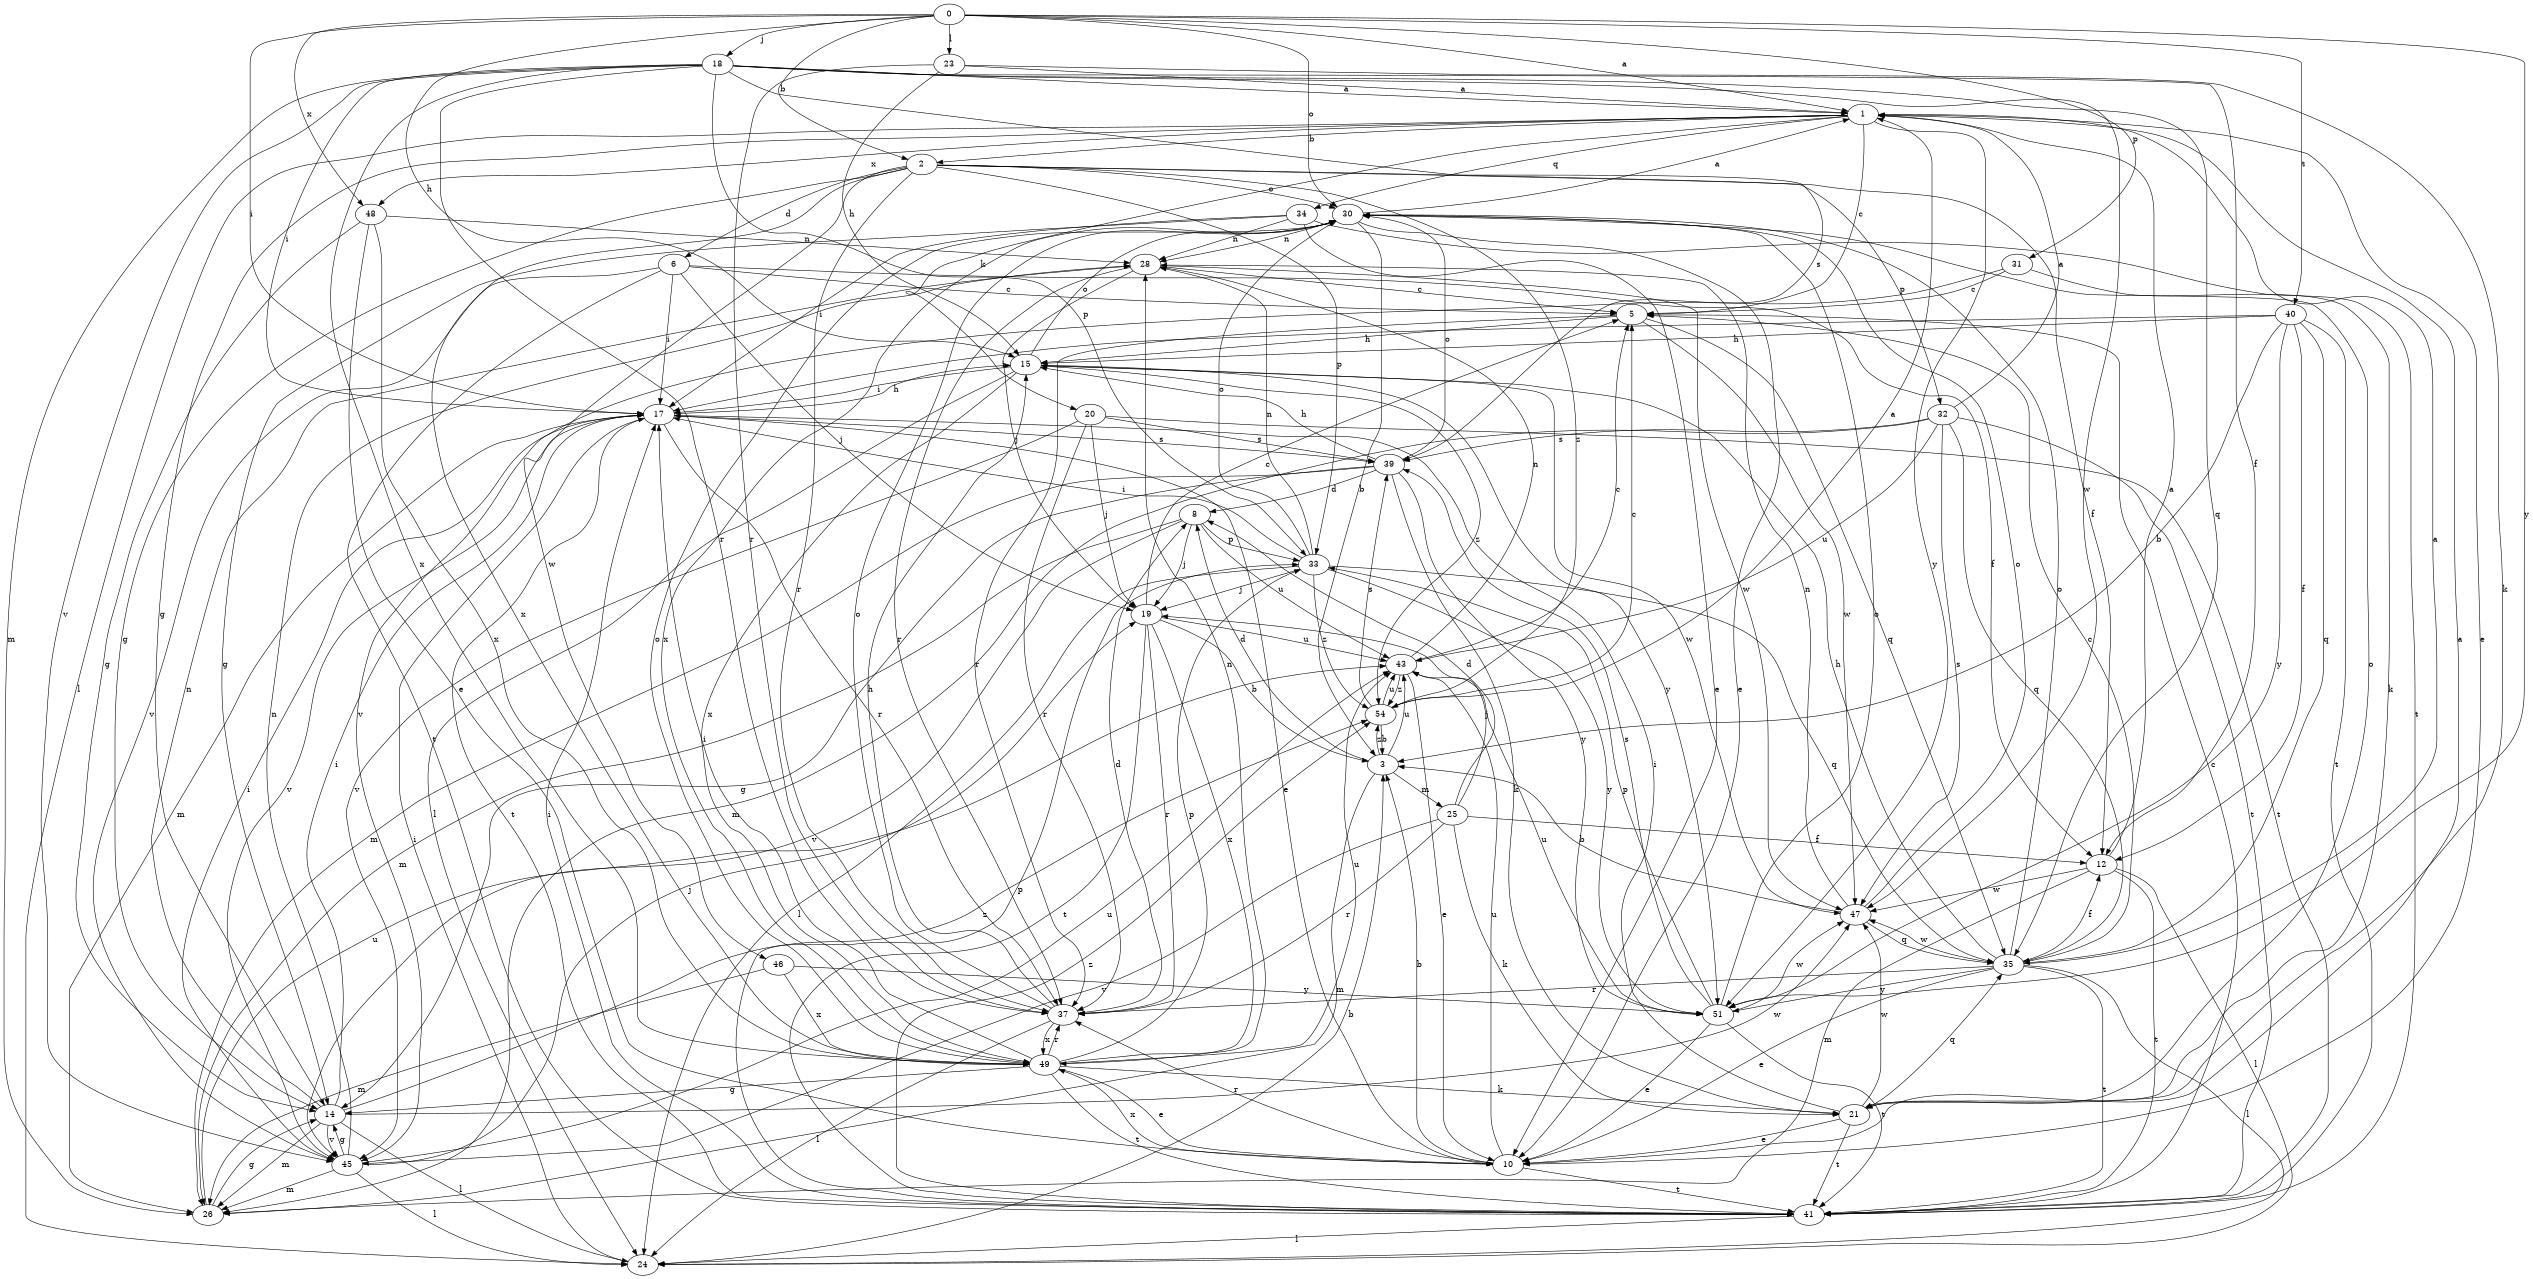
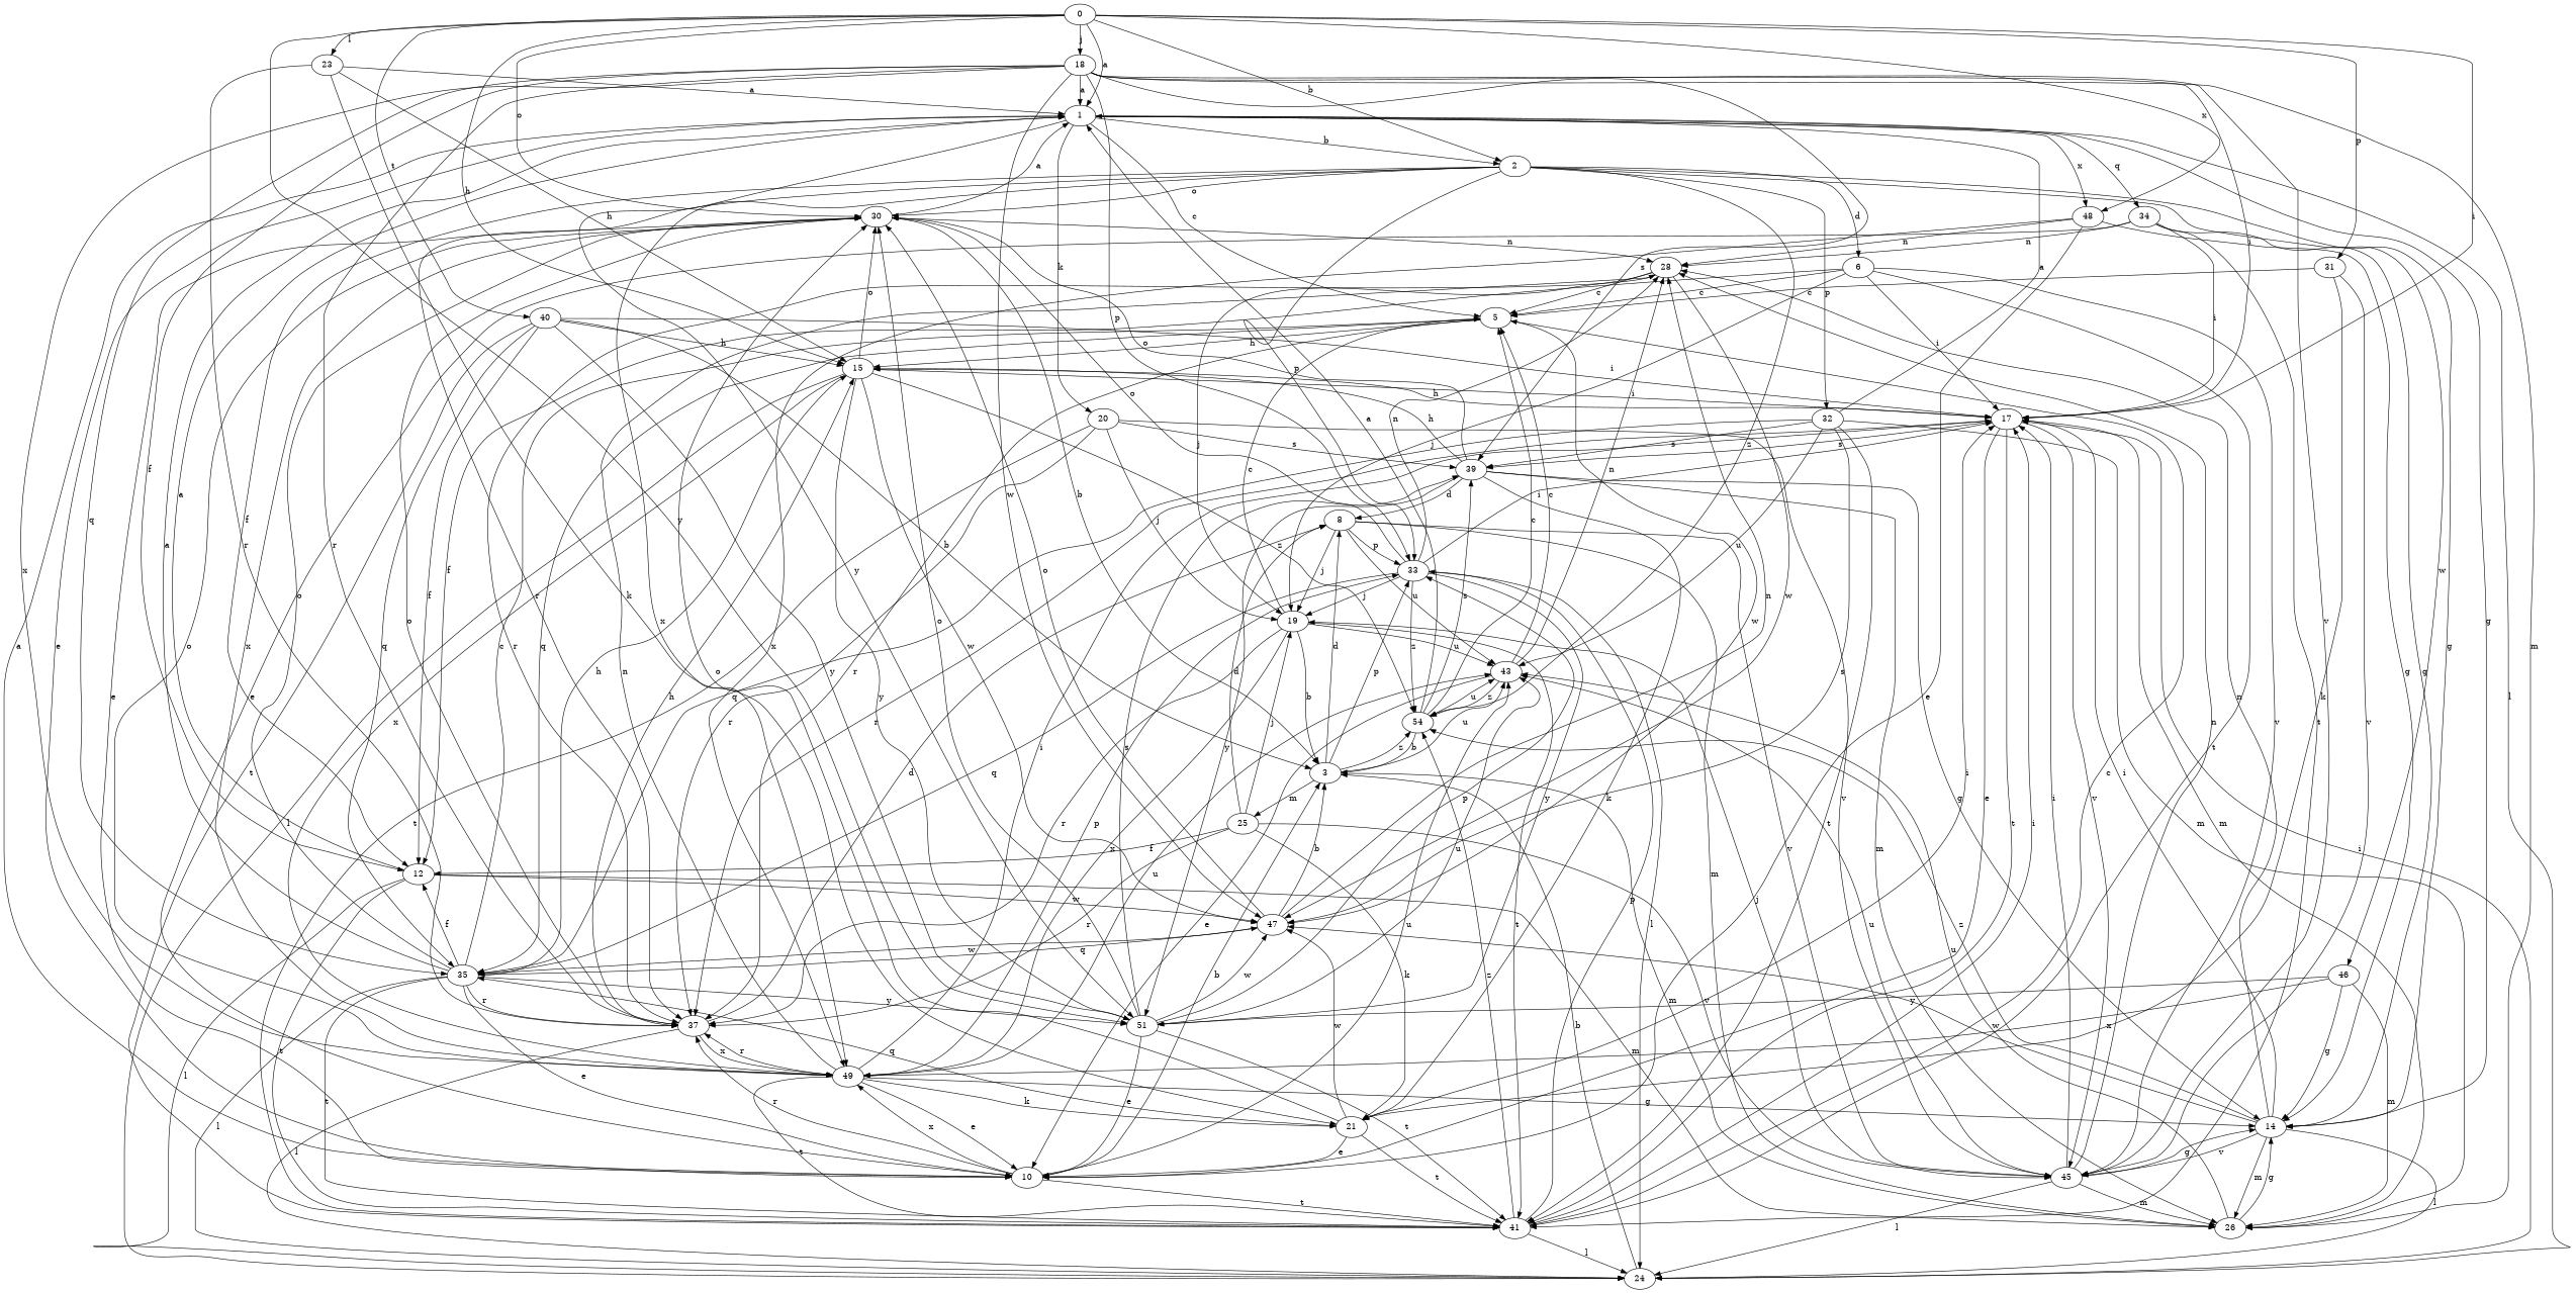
  strict digraph {
    0
    1
    2
    15
    17
    18
    23
    30
    31
    40
    48
    51
    5
    10
    14
    20
    24
    34
    6
    12
    32
    33
    37
    46
    49
    54
    47
    26
    41
    45
    39
    35
    21
    3
    28
    43
    19
    8
    25
    0 -> 1 [label=a]
    0 -> 2 [label=b]
    0 -> 15 [label=h]
    0 -> 17 [label=i]
    0 -> 18 [label=j]
    0 -> 23 [label=l]
    0 -> 30 [label=o]
    0 -> 31 [label=p]
    0 -> 40 [label=t]
    0 -> 48 [label=x]
    0 -> 51 [label=y]
    1 -> 2 [label=b]
    1 -> 48 [label=x]
    1 -> 51 [label=y]
    1 -> 5 [label=c]
    1 -> 10 [label=e]
    1 -> 14 [label=g]
    1 -> 20 [label=k]
    1 -> 24 [label=l]
    1 -> 34 [label=q]
    2 -> 30 [label=o]
    2 -> 14 [label=g]
    2 -> 6 [label=d]
    2 -> 12 [label=f]
    2 -> 32 [label=p]
    2 -> 33 [label=p]
    2 -> 37 [label=r]
    2 -> 46 [label=w]
    2 -> 49 [label=x]
    2 -> 54 [label=z]
    15 -> 17 [label=i]
    15 -> 30 [label=o]
    15 -> 51 [label=y]
    15 -> 24 [label=l]
    15 -> 49 [label=x]
    15 -> 54 [label=z]
    15 -> 47 [label=w]
    17 -> 15 [label=h]
    17 -> 10 [label=e]
    17 -> 37 [label=r]
    17 -> 26 [label=m]
    17 -> 41 [label=t]
    17 -> 45 [label=v]
    17 -> 39 [label=s]
    18 -> 1 [label=a]
    18 -> 17 [label=i]
    18 -> 12 [label=f]
    18 -> 33 [label=p]
    18 -> 37 [label=r]
    18 -> 49 [label=x]
    18 -> 47 [label=w]
    18 -> 26 [label=m]
    18 -> 45 [label=v]
    18 -> 39 [label=s]
    18 -> 35 [label=q]
    23 -> 1 [label=a]
    23 -> 15 [label=h]
    23 -> 37 [label=r]
    23 -> 21 [label=k]
    30 -> 1 [label=a]
    30 -> 10 [label=e]
    30 -> 49 [label=x]
    30 -> 3 [label=b]
    30 -> 28 [label=n]
    31 -> 5 [label=c]
    31 -> 45 [label=v]
    31 -> 21 [label=k]
    40 -> 15 [label=h]
    40 -> 17 [label=i]
    40 -> 51 [label=y]
    40 -> 12 [label=f]
    40 -> 41 [label=t]
    40 -> 35 [label=q]
    40 -> 3 [label=b]
    48 -> 10 [label=e]
    48 -> 14 [label=g]
    48 -> 49 [label=x]
    48 -> 28 [label=n]
    51 -> 30 [label=o]
    51 -> 10 [label=e]
    51 -> 33 [label=p]
    51 -> 47 [label=w]
    51 -> 41 [label=t]
    51 -> 39 [label=s]
    51 -> 43 [label=u]
    5 -> 15 [label=h]
    5 -> 37 [label=r]
    5 -> 47 [label=w]
    5 -> 35 [label=q]
    10 -> 1 [label=a]
    10 -> 37 [label=r]
    10 -> 49 [label=x]
    10 -> 41 [label=t]
    10 -> 3 [label=b]
    10 -> 43 [label=u]
    14 -> 17 [label=i]
    14 -> 24 [label=l]
    14 -> 54 [label=z]
    14 -> 47 [label=w]
    14 -> 26 [label=m]
    14 -> 45 [label=v]
    14 -> 28 [label=n]
    20 -> 37 [label=r]
    20 -> 41 [label=t]
    20 -> 45 [label=v]
    20 -> 39 [label=s]
    20 -> 19 [label=j]
    24 -> 17 [label=i]
    24 -> 3 [label=b]
    34 -> 17 [label=i]
    34 -> 10 [label=e]
    34 -> 14 [label=g]
    34 -> 41 [label=t]
    34 -> 28 [label=n]
    6 -> 17 [label=i]
    6 -> 5 [label=c]
    6 -> 12 [label=f]
    6 -> 41 [label=t]
    6 -> 45 [label=v]
    6 -> 19 [label=j]
    12 -> 1 [label=a]
    12 -> 24 [label=l]
    12 -> 47 [label=w]
    12 -> 26 [label=m]
    12 -> 41 [label=t]
    32 -> 1 [label=a]
    32 -> 47 [label=s]
    32 -> 26 [label=m]
    32 -> 41 [label=t]
    32 -> 39 [label=s]
    32 -> 35 [label=q]
    32 -> 43 [label=u]
    33 -> 17 [label=i]
    33 -> 30 [label=o]
    33 -> 51 [label=y]
    33 -> 24 [label=l]
    33 -> 54 [label=z]
    33 -> 35 [label=q]
    33 -> 28 [label=n]
    33 -> 19 [label=j]
    37 -> 15 [label=h]
    37 -> 30 [label=o]
    37 -> 24 [label=l]
    37 -> 49 [label=x]
    37 -> 8 [label=d]
    46 -> 51 [label=y]
+   46 -> 14 [label=g]
    46 -> 49 [label=x]
    46 -> 26 [label=m]
    49 -> 17 [label=i]
    49 -> 30 [label=o]
    49 -> 10 [label=e]
    49 -> 14 [label=g]
    49 -> 33 [label=p]
    49 -> 37 [label=r]
    49 -> 41 [label=t]
    49 -> 21 [label=k]
    49 -> 28 [label=n]
    49 -> 43 [label=u]
    54 -> 1 [label=a]
    54 -> 5 [label=c]
    54 -> 39 [label=s]
    54 -> 3 [label=b]
    54 -> 43 [label=u]
    47 -> 30 [label=o]
    47 -> 35 [label=q]
    47 -> 3 [label=b]
    47 -> 28 [label=n]
    26 -> 14 [label=g]
    26 -> 43 [label=u]
    41 -> 17 [label=i]
    41 -> 5 [label=c]
    41 -> 24 [label=l]
    41 -> 33 [label=p]
    41 -> 54 [label=z]
    45 -> 17 [label=i]
    45 -> 14 [label=g]
    45 -> 24 [label=l]
    45 -> 26 [label=m]
    45 -> 28 [label=n]
    45 -> 43 [label=u]
    45 -> 19 [label=j]
    39 -> 15 [label=h]
    39 -> 30 [label=o]
    39 -> 51 [label=y]
    39 -> 14 [label=g]
    39 -> 26 [label=m]
    39 -> 21 [label=k]
    39 -> 8 [label=d]
    35 -> 1 [label=a]
    35 -> 15 [label=h]
    35 -> 30 [label=o]
    35 -> 51 [label=y]
    35 -> 5 [label=c]
    35 -> 10 [label=e]
    35 -> 24 [label=l]
    35 -> 12 [label=f]
    35 -> 37 [label=r]
    35 -> 47 [label=w]
    35 -> 41 [label=t]
    21 -> 17 [label=i]
    21 -> 30 [label=o]
    21 -> 10 [label=e]
    21 -> 47 [label=w]
    21 -> 41 [label=t]
    21 -> 35 [label=q]
+   3 -> 33 [label=p]
    3 -> 54 [label=z]
    3 -> 26 [label=m]
    3 -> 43 [label=u]
    3 -> 8 [label=d]
    3 -> 25 [label=m]
    28 -> 5 [label=c]
    28 -> 37 [label=r]
    28 -> 47 [label=w]
    28 -> 19 [label=j]
    43 -> 5 [label=c]
    43 -> 10 [label=e]
    43 -> 54 [label=z]
    43 -> 28 [label=n]
    19 -> 5 [label=c]
    19 -> 37 [label=r]
    19 -> 49 [label=x]
    19 -> 41 [label=t]
    19 -> 3 [label=b]
    19 -> 43 [label=u]
    8 -> 33 [label=p]
    8 -> 26 [label=m]
    8 -> 45 [label=v]
    8 -> 43 [label=u]
    8 -> 19 [label=j]
    25 -> 12 [label=f]
    25 -> 37 [label=r]
    25 -> 45 [label=v]
    25 -> 21 [label=k]
    25 -> 19 [label=j]
    25 -> 8 [label=d]
  }
